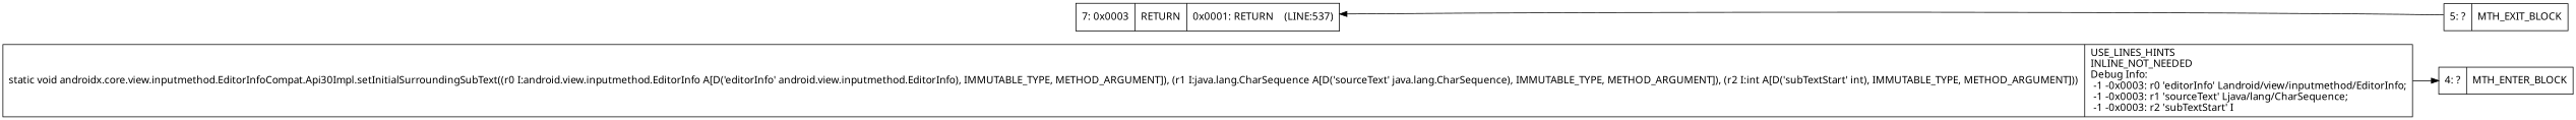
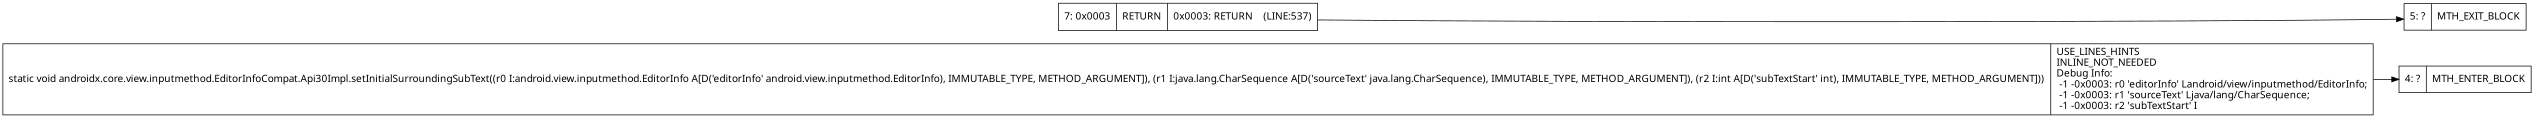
  digraph {
    fontname="Noto Sans"
    rankdir=LR
    node [fontname="Noto Sans" shape=record]
    edge [fontname="Noto Sans"]
    n1 [label="{4\:\ ?|MTH_ENTER_BLOCK\l}"]
-   n2 [label="{7\:\ 0x0003|RETURN\l|0x0001: RETURN    (LINE:537)\l}"]
+   n2 [label="{7\:\ 0x0003|RETURN\l|0x0003: RETURN    (LINE:537)\l}"]
    n3 [label="{5\:\ ?|MTH_EXIT_BLOCK\l}"]
    n4 [label="{static void androidx.core.view.inputmethod.EditorInfoCompat.Api30Impl.setInitialSurroundingSubText((r0 I:android.view.inputmethod.EditorInfo A[D('editorInfo' android.view.inputmethod.EditorInfo), IMMUTABLE_TYPE, METHOD_ARGUMENT]), (r1 I:java.lang.CharSequence A[D('sourceText' java.lang.CharSequence), IMMUTABLE_TYPE, METHOD_ARGUMENT]), (r2 I:int A[D('subTextStart' int), IMMUTABLE_TYPE, METHOD_ARGUMENT]))  | USE_LINES_HINTS\lINLINE_NOT_NEEDED\lDebug Info:\l  \-1 \-0x0003: r0 'editorInfo' Landroid\/view\/inputmethod\/EditorInfo;\l  \-1 \-0x0003: r1 'sourceText' Ljava\/lang\/CharSequence;\l  \-1 \-0x0003: r2 'subTextStart' I\l}"]
-   n3 -> n2
+   n2 -> n3
    n4 -> n1
  }
